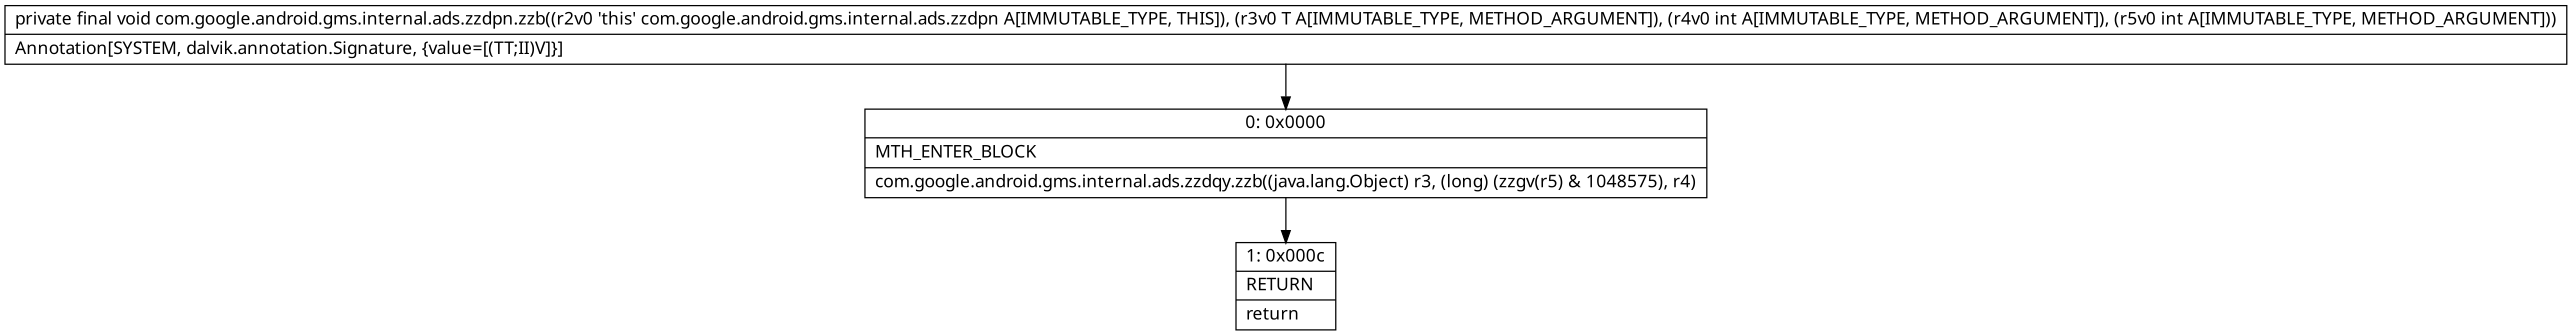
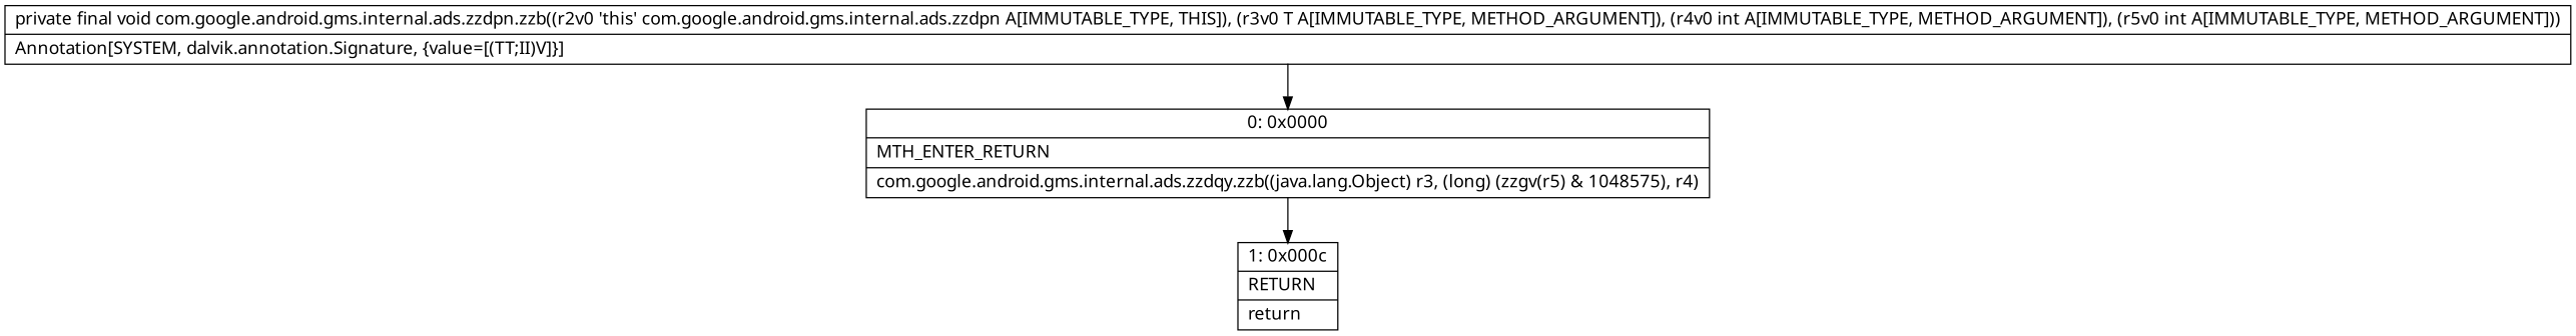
  digraph {
    fontname="Noto Sans"
    node [shape=record fontname="Noto Sans"]
    edge [fontname="Noto Sans"]
-   n1 [label="{0\:\ 0x0000|MTH_ENTER_BLOCK\l|com.google.android.gms.internal.ads.zzdqy.zzb((java.lang.Object) r3, (long) (zzgv(r5) & 1048575), r4)\l}"]
+   n1 [label="{0\:\ 0x0000|MTH_ENTER_RETURN\l|com.google.android.gms.internal.ads.zzdqy.zzb((java.lang.Object) r3, (long) (zzgv(r5) & 1048575), r4)\l}"]
    n2 [label="{1\:\ 0x000c|RETURN\l|return\l}"]
    n3 [label="{private final void com.google.android.gms.internal.ads.zzdpn.zzb((r2v0 'this' com.google.android.gms.internal.ads.zzdpn A[IMMUTABLE_TYPE, THIS]), (r3v0 T A[IMMUTABLE_TYPE, METHOD_ARGUMENT]), (r4v0 int A[IMMUTABLE_TYPE, METHOD_ARGUMENT]), (r5v0 int A[IMMUTABLE_TYPE, METHOD_ARGUMENT]))  | Annotation[SYSTEM, dalvik.annotation.Signature, \{value=[(TT;II)V]\}]\l}"]
    n1 -> n2
    n3 -> n1
  }
